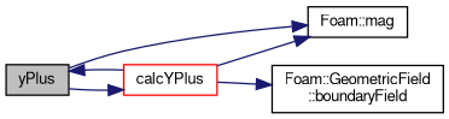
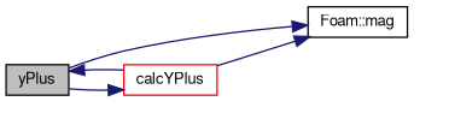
  digraph {
    rankdir=LR
    node [color=black fontname=FreeSans fontsize=10 shape=record]
    edge [color=midnightblue fontname=FreeSans fontsize=10 labelfontname=FreeSans labelfontsize=10 style=solid]
    n1 [fillcolor=grey75 fontcolor=black height=0.2 label=yPlus style=filled width=0.4]
    n2 [color=red height=0.2 label=calcYPlus width=0.4]
    n3 [height=0.2 label="Foam::mag" width=0.4]
-   n4 [height=0.2 label="Foam::GeometricField\l::boundaryField" width=0.4]
    n1 -> n2
    n1 -> n3
    n2 -> n1
    n2 -> n3
-   n2 -> n4
  }
